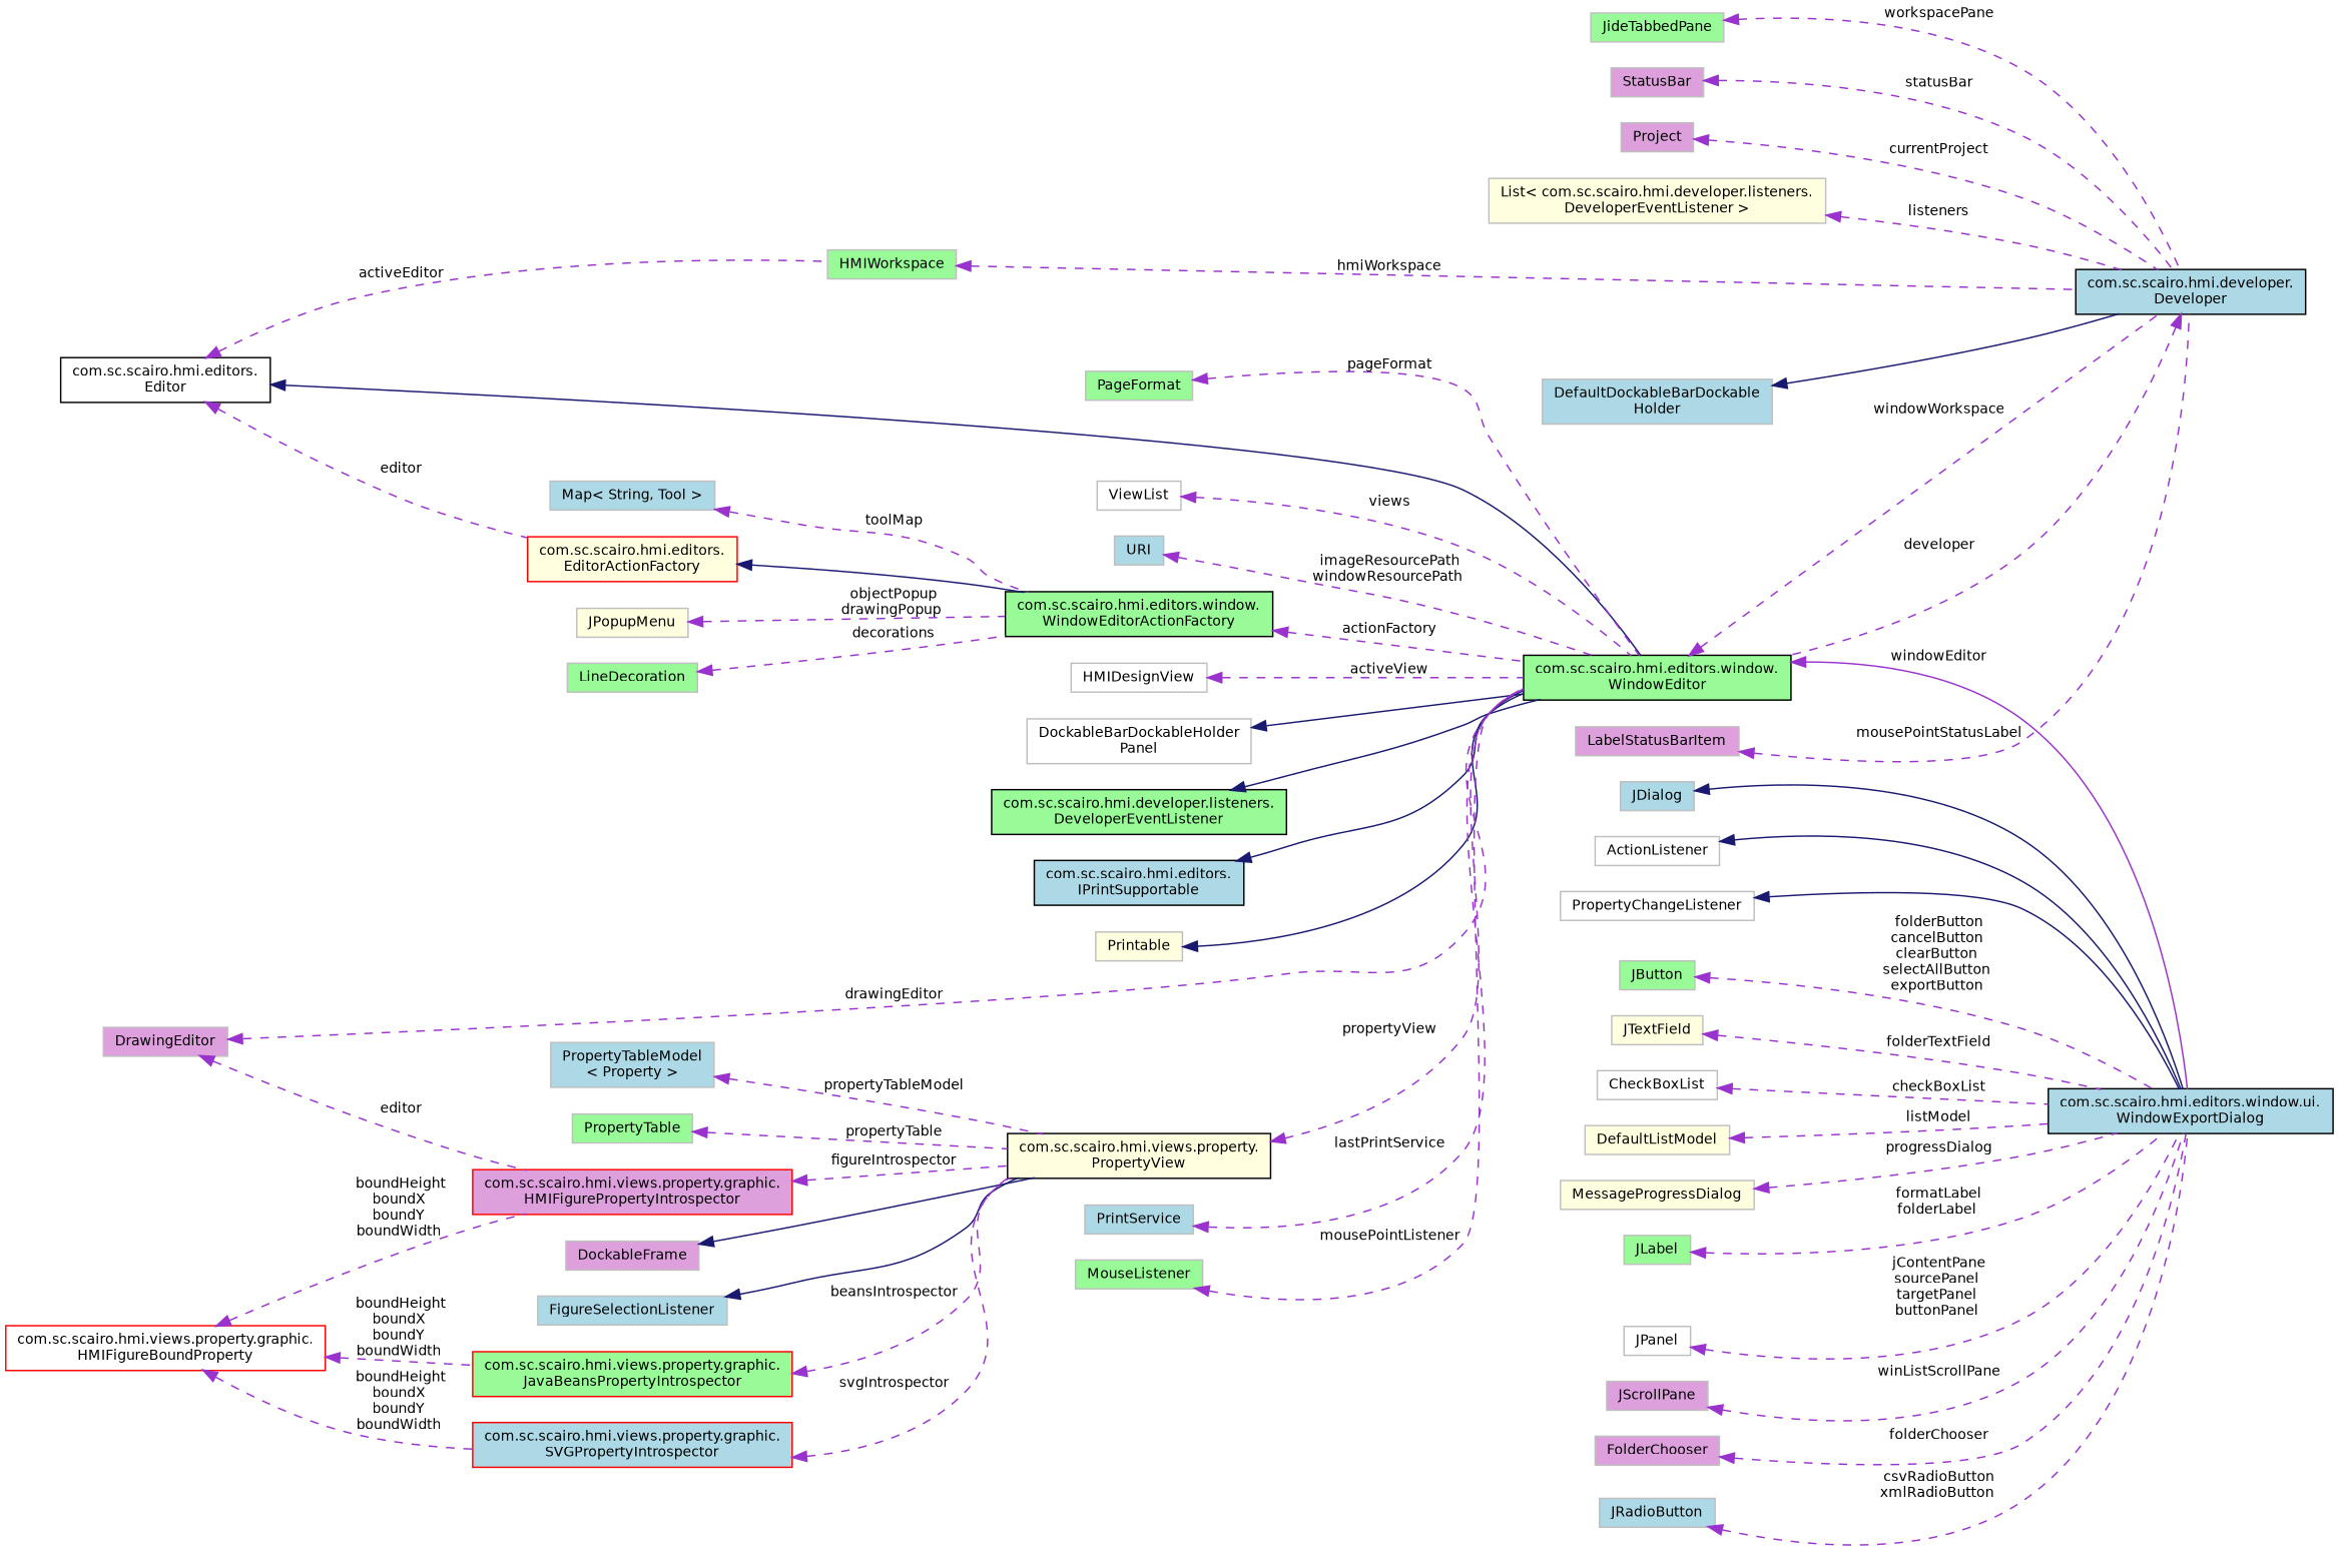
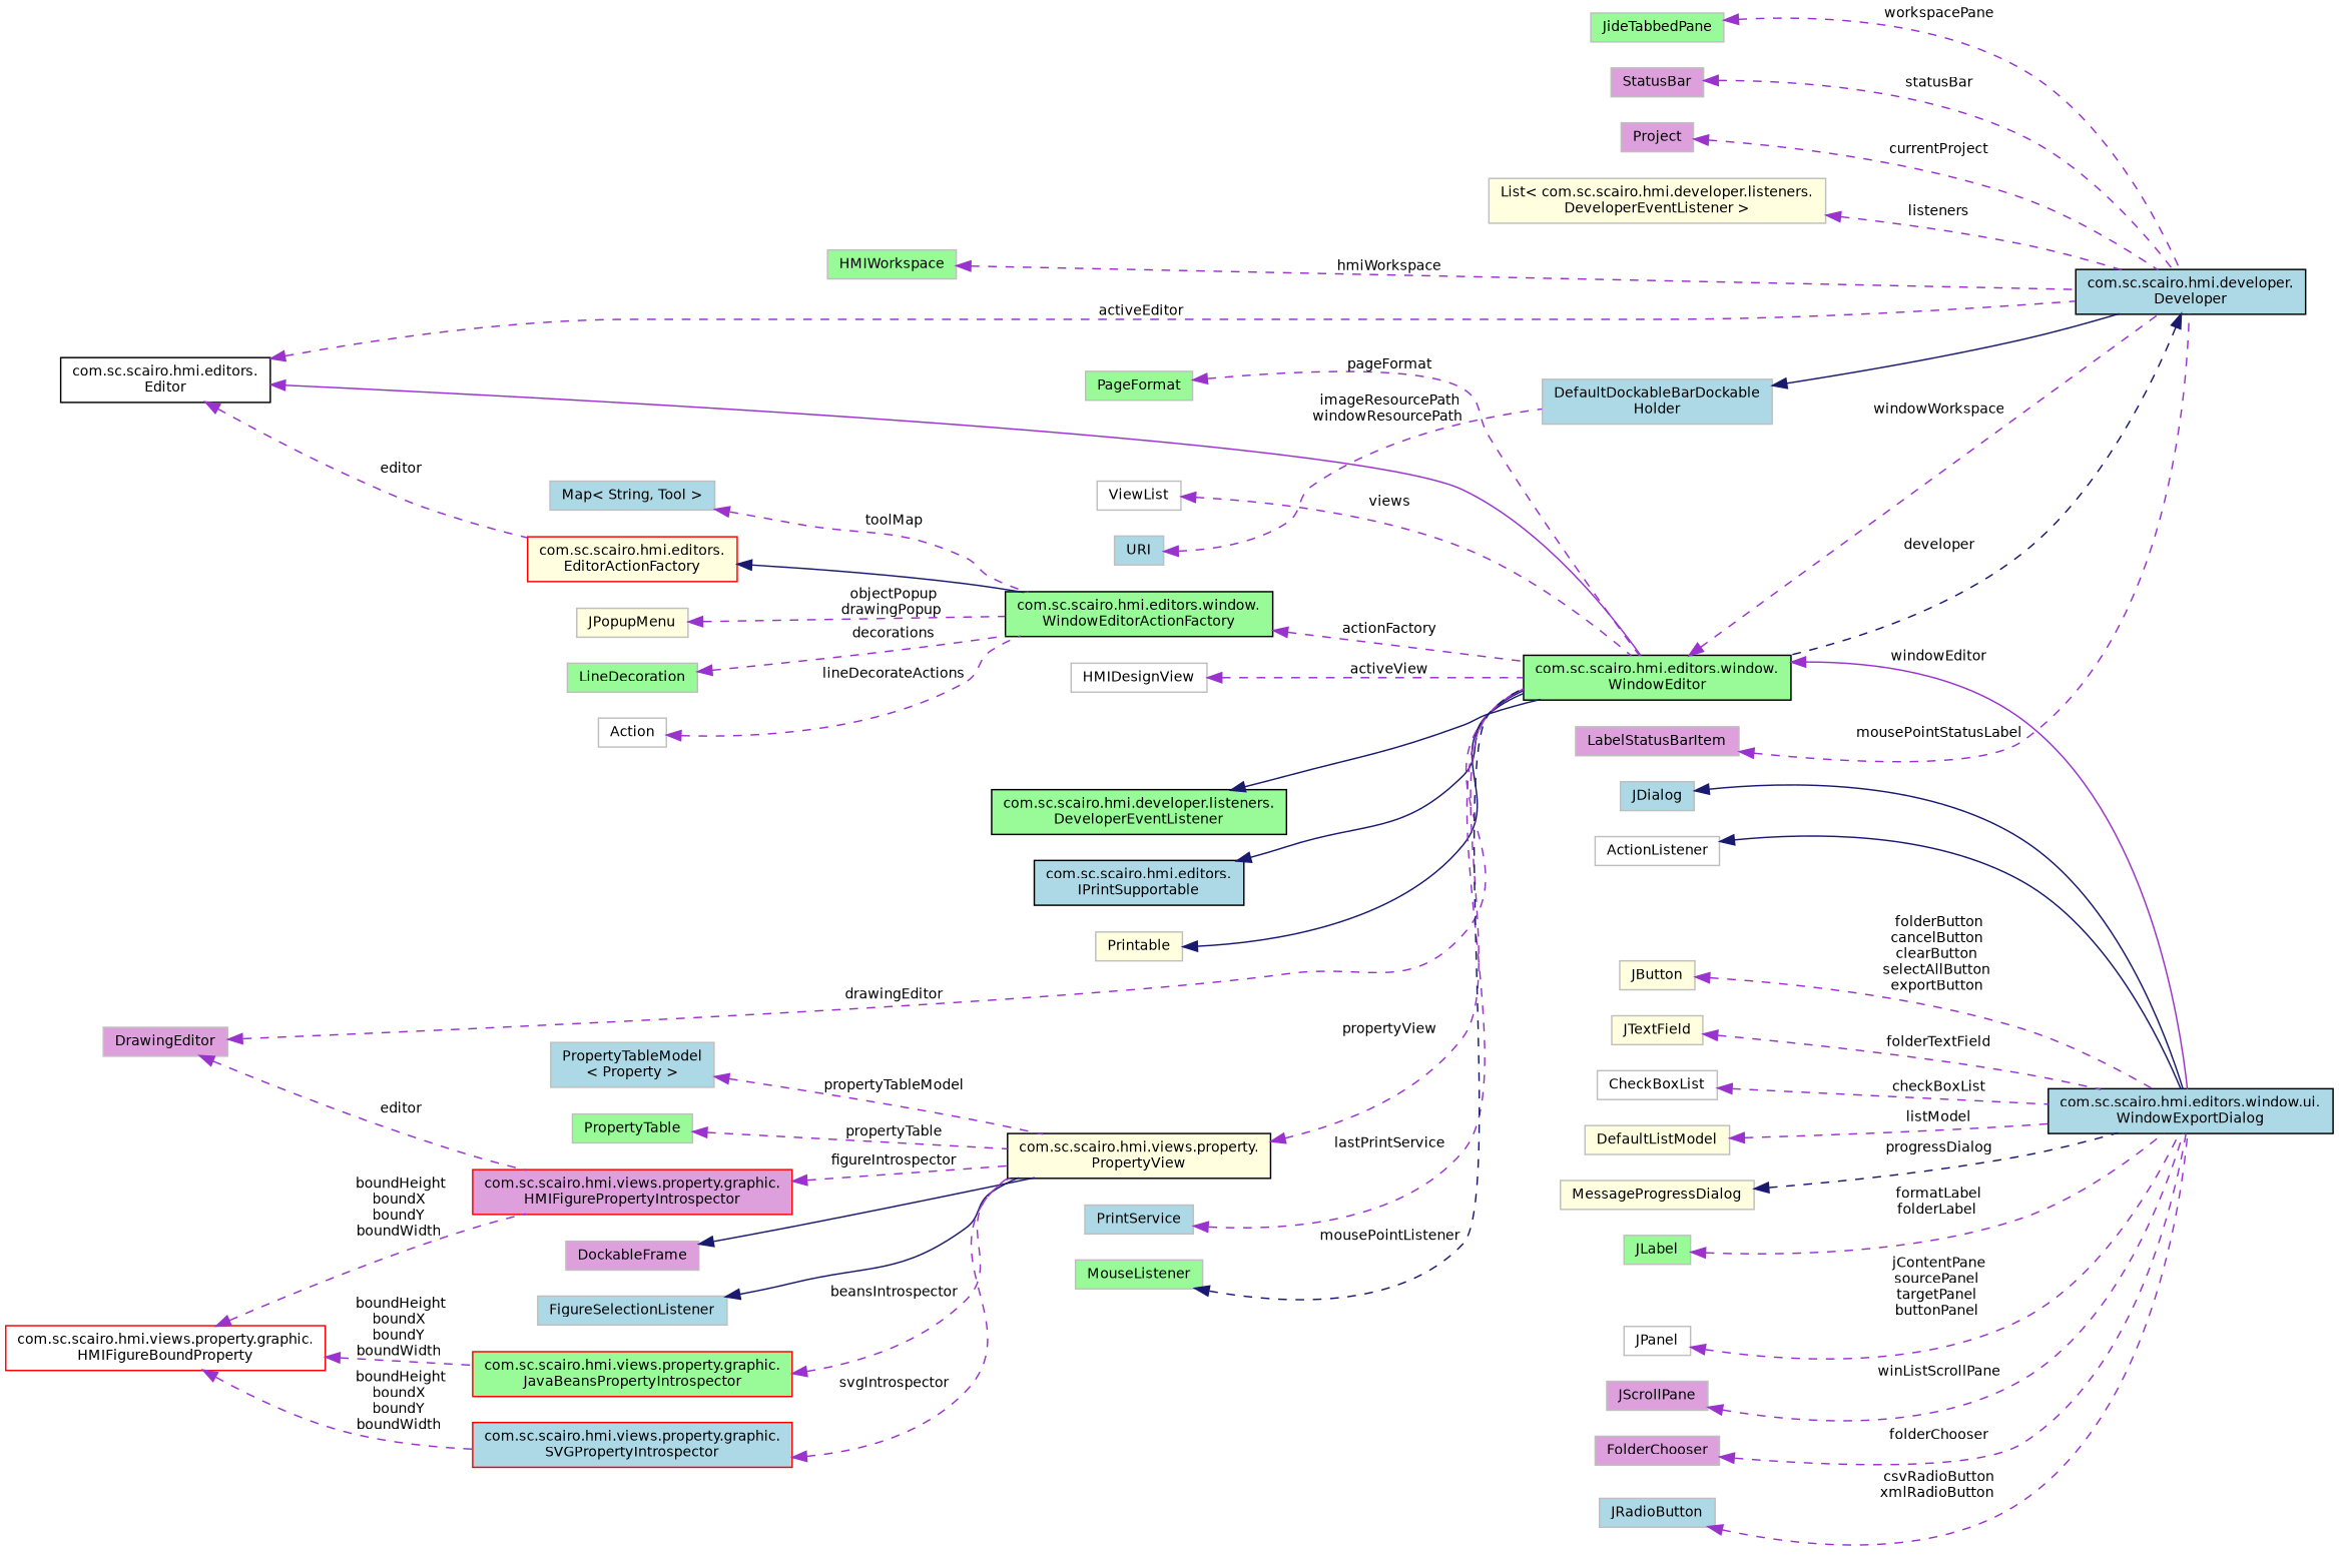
  digraph {
    rankdir=LR
    node [color=grey75 fillcolor=lightblue fontname=Helvetica fontsize=10 shape=record style=filled]
    edge [color=darkorchid3 dir=back fontname=Helvetica fontsize=10 labelfontname=Helvetica labelfontsize=10 style=dashed]
    n1 [color=black fontcolor=black height=0.2 label="com.sc.scairo.hmi.editors.window.ui.\lWindowExportDialog" width=0.4]
    n2 [height=0.2 label=JDialog width=0.4]
    n3 [fillcolor=white height=0.2 label=ActionListener width=0.4]
-   n4 [fillcolor=white height=0.2 label=PropertyChangeListener width=0.4]
    n5 [color=black fillcolor=palegreen height=0.2 label="com.sc.scairo.hmi.editors.window.\lWindowEditor" width=0.4]
    n6 [color=black height=0.2 label="com.sc.scairo.hmi.developer.\lDeveloper" width=0.4]
-   n7 [fillcolor=palegreen height=0.2 label=JButton width=0.4]
-   n8 [fillcolor=white height=0.2 label="DockableBarDockableHolder\lPanel" width=0.4]
+   n7 [fillcolor=lightyellow height=0.2 label=JButton width=0.4]
    n9 [color=black fillcolor=palegreen height=0.2 label="com.sc.scairo.hmi.developer.listeners.\lDeveloperEventListener" width=0.4]
    n10 [color=black fillcolor=white height=0.2 label="com.sc.scairo.hmi.editors.\lEditor" width=0.4]
    n11 [color=red fillcolor=lightyellow height=0.2 label="com.sc.scairo.hmi.editors.\lEditorActionFactory" width=0.4]
    n12 [color=black fillcolor=palegreen height=0.2 label="com.sc.scairo.hmi.editors.window.\lWindowEditorActionFactory" width=0.4]
    n13 [color=black height=0.2 label="com.sc.scairo.hmi.editors.\lIPrintSupportable" width=0.4]
    n14 [fillcolor=lightyellow height=0.2 label=Printable width=0.4]
    n15 [fillcolor=plum height=0.2 label=DrawingEditor width=0.4]
    n16 [color=red fillcolor=plum height=0.2 label="com.sc.scairo.hmi.views.property.graphic.\lHMIFigurePropertyIntrospector" width=0.4]
    n17 [color=black fillcolor=lightyellow height=0.2 label="com.sc.scairo.hmi.views.property.\lPropertyView" width=0.4]
    n18 [height=0.2 label=PrintService width=0.4]
    n19 [fillcolor=palegreen height=0.2 label=MouseListener width=0.4]
    n20 [fillcolor=palegreen height=0.2 label=PageFormat width=0.4]
    n21 [fillcolor=white height=0.2 label=ViewList width=0.4]
    n22 [height=0.2 label=URI width=0.4]
    n23 [fillcolor=white height=0.2 label=HMIDesignView width=0.4]
    n24 [height=0.2 label="DefaultDockableBarDockable\lHolder" width=0.4]
    n25 [fillcolor=palegreen height=0.2 label=HMIWorkspace width=0.4]
    n26 [fillcolor=plum height=0.2 label=LabelStatusBarItem width=0.4]
    n27 [fillcolor=palegreen height=0.2 label=JideTabbedPane width=0.4]
    n28 [fillcolor=plum height=0.2 label=StatusBar width=0.4]
    n29 [fillcolor=plum height=0.2 label=Project width=0.4]
    n30 [fillcolor=lightyellow height=0.2 label="List\< com.sc.scairo.hmi.developer.listeners.\lDeveloperEventListener \>" width=0.4]
    n31 [fillcolor=plum height=0.2 label=DockableFrame width=0.4]
    n32 [height=0.2 label=FigureSelectionListener width=0.4]
    n33 [color=red fillcolor=palegreen height=0.2 label="com.sc.scairo.hmi.views.property.graphic.\lJavaBeansPropertyIntrospector" width=0.4]
    n34 [color=red fillcolor=white height=0.2 label="com.sc.scairo.hmi.views.property.graphic.\lHMIFigureBoundProperty" width=0.4]
    n35 [color=red height=0.2 label="com.sc.scairo.hmi.views.property.graphic.\lSVGPropertyIntrospector" width=0.4]
    n36 [height=0.2 label="PropertyTableModel\l\< Property \>" width=0.4]
    n37 [fillcolor=palegreen height=0.2 label=PropertyTable width=0.4]
    n38 [fillcolor=lightyellow height=0.2 label=JPopupMenu width=0.4]
    n39 [fillcolor=palegreen height=0.2 label=LineDecoration width=0.4]
+   n40 [fillcolor=white height=0.2 label=Action width=0.4]
    n41 [height=0.2 label="Map\< String, Tool \>" width=0.4]
    n42 [fillcolor=lightyellow height=0.2 label=JTextField width=0.4]
    n43 [fillcolor=white height=0.2 label=CheckBoxList width=0.4]
    n44 [fillcolor=lightyellow height=0.2 label=DefaultListModel width=0.4]
    n45 [fillcolor=lightyellow height=0.2 label=MessageProgressDialog width=0.4]
    n46 [fillcolor=palegreen height=0.2 label=JLabel width=0.4]
    n47 [fillcolor=white height=0.2 label=JPanel width=0.4]
    n48 [fillcolor=plum height=0.2 label=JScrollPane width=0.4]
    n49 [fillcolor=plum height=0.2 label=FolderChooser width=0.4]
    n50 [height=0.2 label=JRadioButton width=0.4]
    n2 -> n1 [color=midnightblue style=solid]
    n3 -> n1 [color=midnightblue style=solid]
-   n4 -> n1 [color=midnightblue style=solid]
    n5 -> n1 [label=" windowEditor" style=solid]
    n5 -> n6 [label=" windowWorkspace"]
-   n6 -> n5 [label=" developer"]
+   n6 -> n5 [color=midnightblue label=" developer"]
    n7 -> n1 [label=" folderButton\ncancelButton\nclearButton\nselectAllButton\nexportButton"]
-   n8 -> n5 [color=midnightblue style=solid]
    n9 -> n5 [color=midnightblue style=solid]
-   n10 -> n5 [color=midnightblue style=solid]
-   n10 -> n25 [label=" activeEditor"]
+   n10 -> n5 [style=solid]
+   n10 -> n6 [label=" activeEditor"]
    n10 -> n11 [label=" editor"]
    n11 -> n12 [color=midnightblue style=solid]
    n12 -> n5 [label=" actionFactory"]
    n13 -> n5 [color=midnightblue style=solid]
    n14 -> n5 [color=midnightblue style=solid]
    n15 -> n5 [label=" drawingEditor"]
    n15 -> n16 [label=" editor"]
    n16 -> n17 [label=" figureIntrospector"]
    n17 -> n5 [label=" propertyView"]
    n18 -> n5 [label=" lastPrintService"]
-   n19 -> n5 [label=" mousePointListener"]
+   n19 -> n5 [color=midnightblue label=" mousePointListener"]
    n20 -> n5 [label=" pageFormat"]
    n21 -> n5 [label=" views"]
-   n22 -> n5 [label=" imageResourcePath\nwindowResourcePath"]
+   n22 -> n24 [label=" imageResourcePath\nwindowResourcePath"]
    n23 -> n5 [label=" activeView"]
    n24 -> n6 [color=midnightblue style=solid]
    n25 -> n6 [label=" hmiWorkspace"]
    n26 -> n6 [label=" mousePointStatusLabel"]
    n27 -> n6 [label=" workspacePane"]
    n28 -> n6 [label=" statusBar"]
    n29 -> n6 [label=" currentProject"]
    n30 -> n6 [label=" listeners"]
    n31 -> n17 [color=midnightblue style=solid]
    n32 -> n17 [color=midnightblue style=solid]
    n33 -> n17 [label=" beansIntrospector"]
    n34 -> n16 [label=" boundHeight\nboundX\nboundY\nboundWidth"]
    n34 -> n33 [label=" boundHeight\nboundX\nboundY\nboundWidth"]
    n34 -> n35 [label=" boundHeight\nboundX\nboundY\nboundWidth"]
    n35 -> n17 [label=" svgIntrospector"]
    n36 -> n17 [label=" propertyTableModel"]
    n37 -> n17 [label=" propertyTable"]
    n38 -> n12 [label=" objectPopup\ndrawingPopup"]
    n39 -> n12 [label=" decorations"]
+   n40 -> n12 [label=" lineDecorateActions"]
    n41 -> n12 [label=" toolMap"]
    n42 -> n1 [label=" folderTextField"]
    n43 -> n1 [label=" checkBoxList"]
    n44 -> n1 [label=" listModel"]
-   n45 -> n1 [label=" progressDialog"]
+   n45 -> n1 [color=midnightblue label=" progressDialog"]
    n46 -> n1 [label=" formatLabel\nfolderLabel"]
    n47 -> n1 [label=" jContentPane\nsourcePanel\ntargetPanel\nbuttonPanel"]
    n48 -> n1 [label=" winListScrollPane"]
    n49 -> n1 [label=" folderChooser"]
    n50 -> n1 [label=" csvRadioButton\nxmlRadioButton"]
  }
